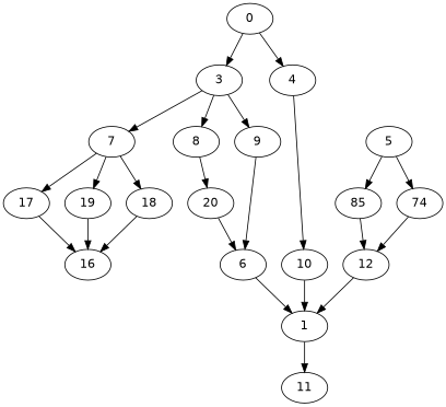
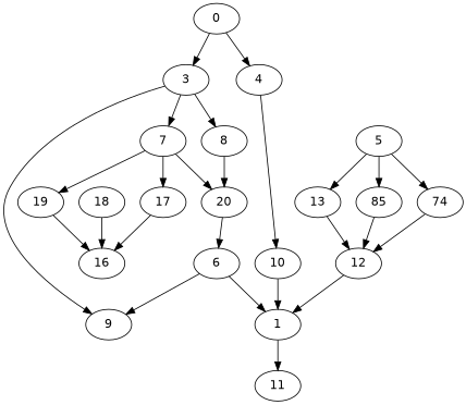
  digraph {
    fontname="DejaVu Sans"
    node [Weight=90 fontname="DejaVu Sans"]
    edge [Weight=5 fontname="DejaVu Sans"]
    0 [Weight=26]
    3 [Weight=103]
    4
    7 [Weight=26]
    8 [Weight=77]
    9 [Weight=26]
    10 [Weight=129]
    17 [Weight=129]
    19
    18 [Weight=64]
    20 [Weight=129]
    6 [Weight=64]
+   13
    5 [Weight=64]
    n15 [Weight=39 label=85]
    n16 [Weight=39 label=74]
    16
    12 [Weight=129]
    1 [Weight=103]
    11 [Weight=51]
    0 -> 3
    0 -> 4 [Weight=3]
    3 -> 7 [Weight=8]
    3 -> 8
    3 -> 9 [Weight=7]
    4 -> 10 [Weight=8]
    7 -> 17 [Weight=4]
    7 -> 19
-   7 -> 18 [Weight=3]
+   7 -> 20 [Weight=3]
    8 -> 20
-   9 -> 6 [Weight=7]
+   6 -> 9 [Weight=7]
    10 -> 1 [Weight=7]
    17 -> 16 [Weight=9]
    19 -> 16 [Weight=3]
    18 -> 16 [Weight=3]
    20 -> 6 [Weight=6]
    6 -> 1 [Weight=7]
+   13 -> 12 [Weight=9]
+   5 -> 13 [Weight=9]
    5 -> n15 [Weight=4]
    5 -> n16
    n15 -> 12 [Weight=10]
    n16 -> 12 [Weight=2]
    12 -> 1 [Weight=9]
    1 -> 11 [Weight=2]
  }
